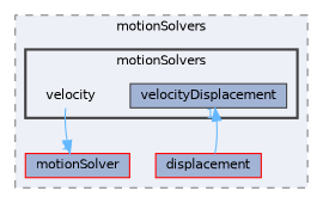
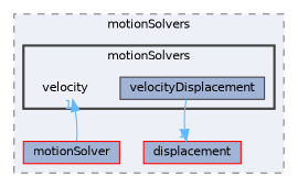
  digraph {
    compound=true
    node [fontname=Helvetica fontsize=10 shape=box color=red fillcolor="#a2b4d6" style=filled]
    edge [color=steelblue1 fontcolor=steelblue1 fontname=Helvetica fontsize=10 headlabel=1 labeldistance=1.5 labelfontname=Helvetica labelfontsize=10]
    n1 [height=0.2 label=velocity shape=plaintext width=0.4 color="" fillcolor="" style=""]
    n2 [color=grey25 height=0.2 label=velocityDisplacement width=0.4]
    n3 [height=0.2 label=motionSolver width=0.4]
    n4 [height=0.2 label=displacement width=0.4]
    subgraph cluster_1 {
      bgcolor="#edf0f7"
      fontname=Helvetica
      fontsize=10
      label=motionSolvers
      pencolor=grey50
      style="filled,dashed"
      n3
      n4
      subgraph cluster_2 {
        bgcolor="#edf0f7"
        fontname=Helvetica
        fontsize=10
        label=motionSolvers
        pencolor=grey25
        style="filled,bold"
        n1
        n2
      }
    }
-   n1 -> n3
-   n4 -> n2
+   n3 -> n1
+   n2 -> n4
  }
